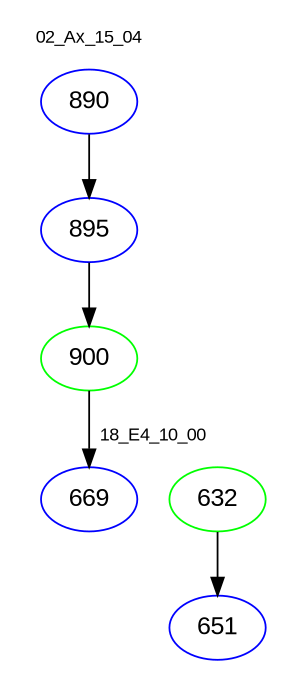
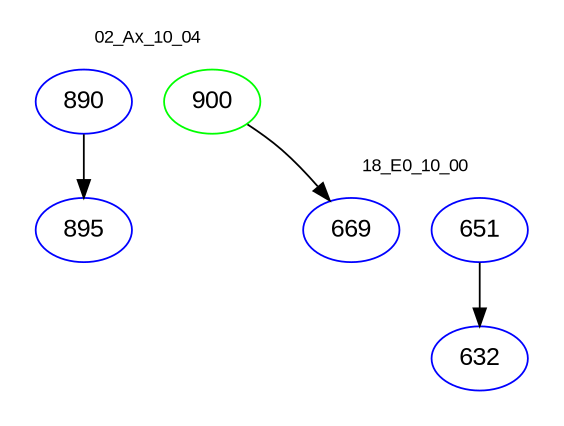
  digraph {
    fontname="Liberation Sans"
    node [color=blue fontname="Liberation Sans"]
    edge [color=black fontname="Liberation Sans"]
    n1 [label=895]
    n2 [label=890]
    n3 [color=green label=900]
    n4 [label=651]
-   n5 [color=green label=632]
+   n5 [label=632]
    n6 [label=669]
    subgraph cluster_1 {
      color=white
      fontsize=10
-     label="02_Ax_15_04"
+     label="02_Ax_10_04"
      n1
      n2
      n3
    }
    subgraph cluster_2 {
      color=white
      fontsize=10
-     label="18_E4_10_00"
+     label="18_E0_10_00"
      n4
      n5
      n6
    }
-   n1 -> n3
    n2 -> n1
    n3 -> n6
-   n5 -> n4
+   n4 -> n5
  }
